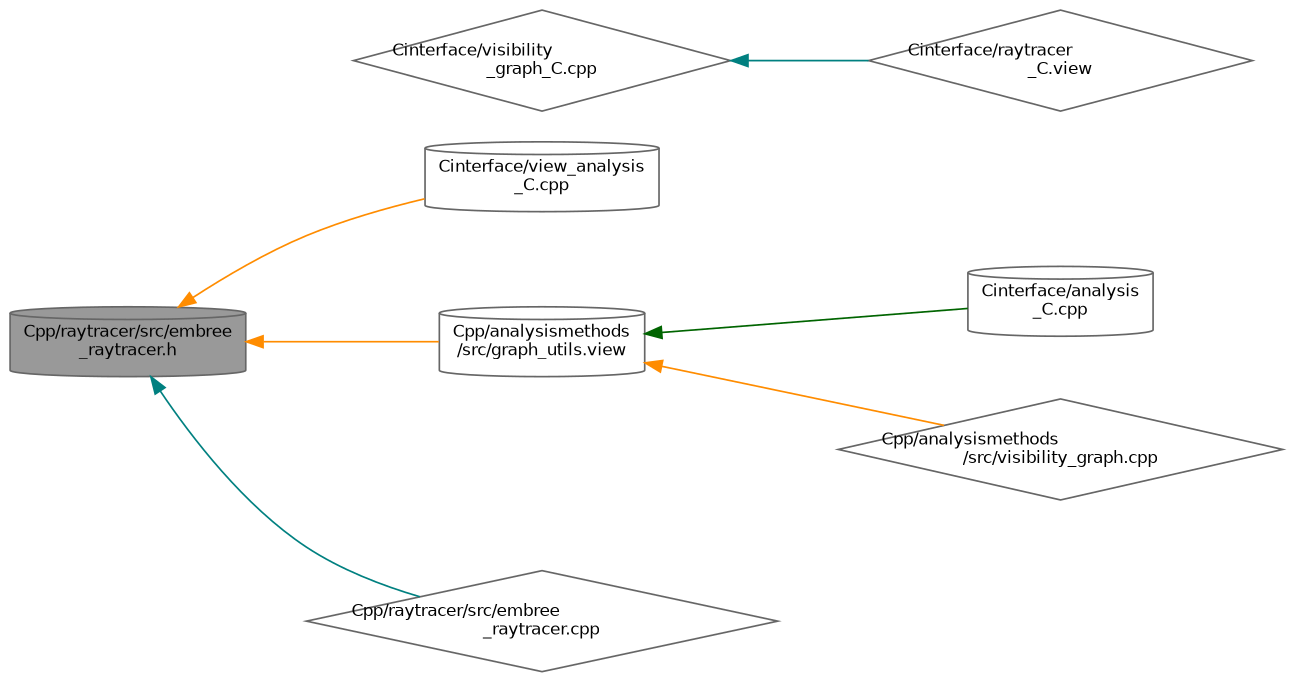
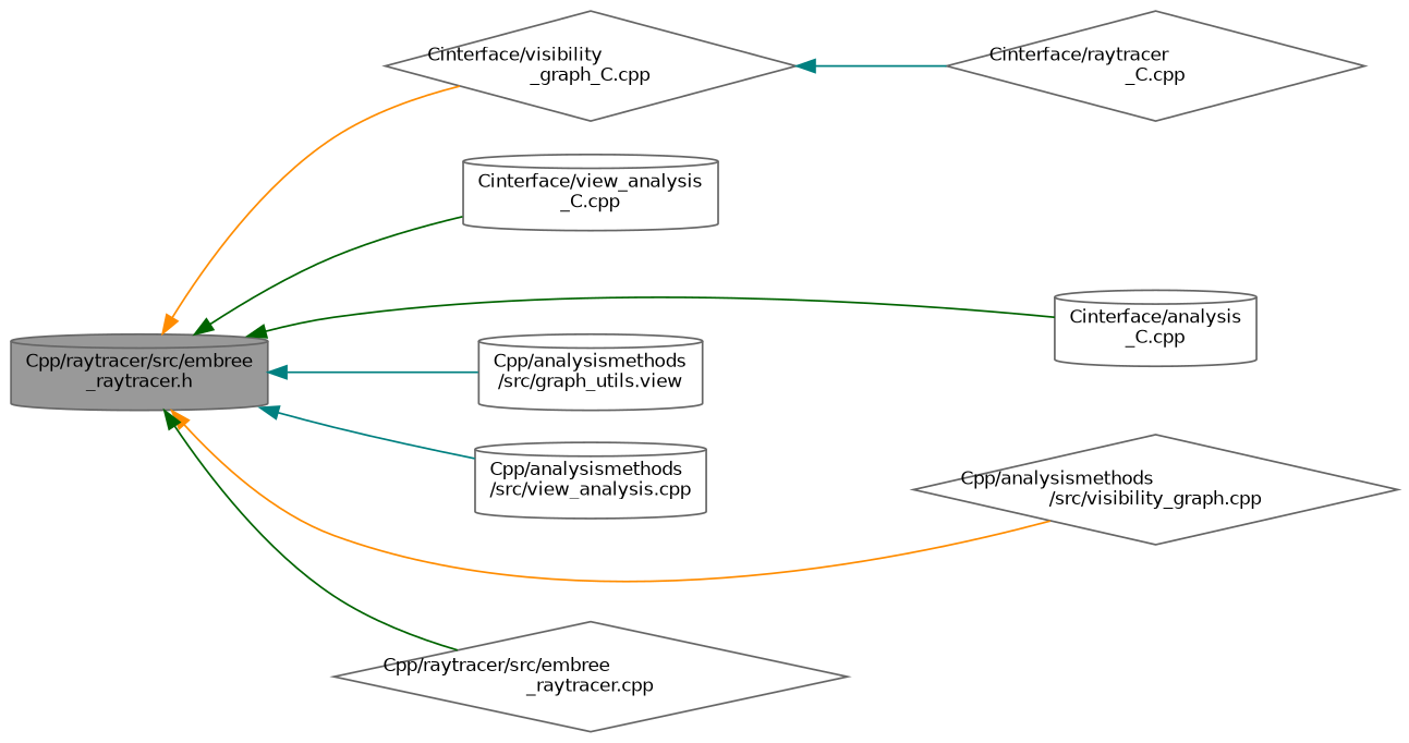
  digraph {
    rankdir=LR
    node [color=grey40 fillcolor=white fontname=Helvetica fontsize=10 shape=cylinder style=filled]
    edge [color=darkgreen dir=back fontname=Helvetica fontsize=10 labelfontname=Helvetica labelfontsize=10 style=solid]
    n1 [color=gray40 fillcolor=grey60 fontcolor=black height=0.2 label="Cpp/raytracer/src/embree\l_raytracer.h" width=0.4]
    n2 [height=0.2 label="Cinterface/analysis\l_C.cpp" width=0.4]
    n3 [height=0.2 label="Cinterface/view_analysis\l_C.cpp" width=0.4]
    n4 [height=0.2 label="Cinterface/visibility\l_graph_C.cpp" shape=diamond width=0.4]
    n5 [height=0.2 label="Cpp/analysismethods\l/src/graph_utils.view" width=0.4]
+   n6 [height=0.2 label="Cpp/analysismethods\l/src/view_analysis.cpp" width=0.4]
    n7 [height=0.2 label="Cpp/analysismethods\l/src/visibility_graph.cpp" shape=diamond width=0.4]
    n8 [height=0.2 label="Cpp/raytracer/src/embree\l_raytracer.cpp" shape=diamond width=0.4]
-   n9 [height=0.2 label="Cinterface/raytracer\l_C.view" shape=diamond width=0.4]
-   n5 -> n2
-   n1 -> n3 [color=darkorange]
-   n1 -> n5 [color=darkorange]
-   n5 -> n7 [color=darkorange]
-   n1 -> n8 [color=teal]
+   n9 [height=0.2 label="Cinterface/raytracer\l_C.cpp" shape=diamond width=0.4]
+   n1 -> n2
+   n1 -> n3
+   n1 -> n4 [color=darkorange]
+   n1 -> n5 [color=teal]
+   n1 -> n6 [color=teal]
+   n1 -> n7 [color=darkorange]
+   n1 -> n8
    n4 -> n9 [color=teal]
  }
